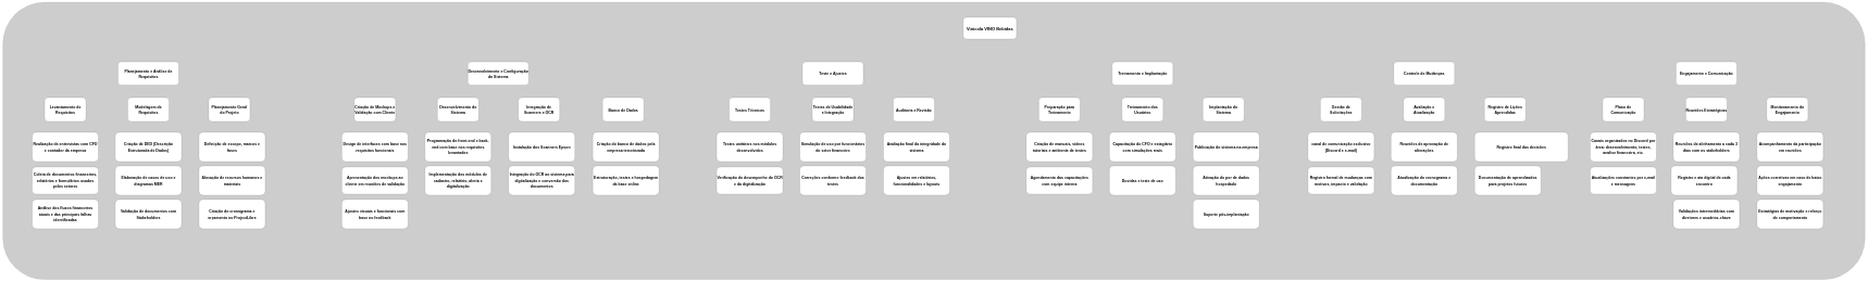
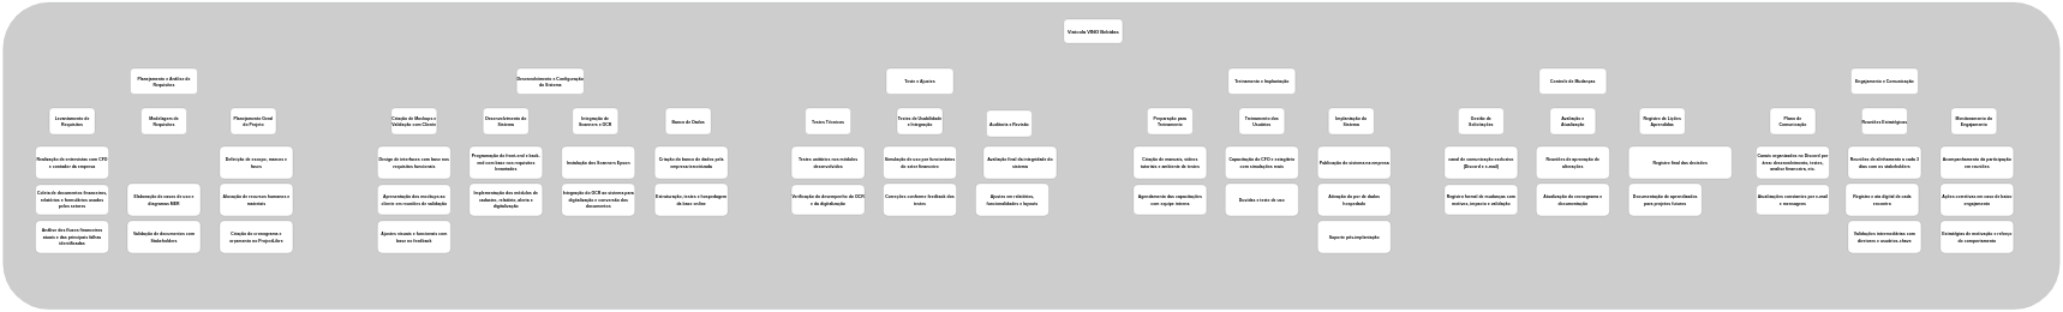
  <mxCell id="0" />
  <mxCell id="1" parent="0" />
  <mxCell id="2" value="" style="rounded=1;whiteSpace=wrap;html=1;fillColor=#B8B8B8;strokeColor=#23445d;opacity=70;" vertex="1" parent="1"><mxGeometry x="20" y="20" width="17140" height="2560" as="geometry" /></mxCell>
  <mxCell id="3" value="&lt;font style=&quot;font-size: 40px;&quot;&gt;Vinicola VINO Bebidas&lt;/font&gt;" style="rounded=1;whiteSpace=wrap;html=1;fontSize=46;fontStyle=1" vertex="1" parent="1"><mxGeometry x="8860" y="160" width="490" height="200" as="geometry" /></mxCell>
  <mxCell id="4" value="&lt;font style=&quot;font-size: 35px;&quot;&gt;Planejamento e Análise de Requisitos&lt;/font&gt;" style="rounded=1;whiteSpace=wrap;html=1;fontSize=46;fontStyle=1" vertex="1" parent="1"><mxGeometry x="1080" y="570" width="560" height="215" as="geometry" /></mxCell>
  <mxCell id="5" value="&lt;font style=&quot;font-size: 35px;&quot;&gt;Levantamento de Requisitos&lt;/font&gt;" style="rounded=1;whiteSpace=wrap;html=1;fontSize=46;fontStyle=1" vertex="1" parent="1"><mxGeometry x="405" y="900" width="380" height="220" as="geometry" /></mxCell>
  <mxCell id="6" value="&lt;font style=&quot;font-size: 35px;&quot;&gt;Realização de entrevistas com CFO e contador da empresa&lt;/font&gt;&lt;span style=&quot;color: rgba(0, 0, 0, 0); font-family: monospace; font-size: 0px; text-align: start; white-space: nowrap;&quot;&gt;%3CmxGraphModel%3E%3Croot%3E%3CmxCell%20id%3D%220%22%2F%3E%3CmxCell%20id%3D%221%22%20parent%3D%220%22%2F%3E%3CmxCell%20id%3D%222%22%20value%3D%22%26lt%3Bfont%20style%3D%26quot%3Bfont-size%3A%2035px%3B%26quot%3B%26gt%3BLevantamento%20de%20Requisitos%26lt%3B%2Ffont%26gt%3B%22%20style%3D%22rounded%3D1%3BwhiteSpace%3Dwrap%3Bhtml%3D1%3BfontSize%3D46%3B%22%20vertex%3D%221%22%20parent%3D%221%22%3E%3CmxGeometry%20x%3D%22350%22%20y%3D%221010%22%20width%3D%22740%22%20height%3D%22240%22%20as%3D%22geometry%22%2F%3E%3C%2FmxCell%3E%3C%2Froot%3E%3C%2FmxGraphModel%3E&lt;/span&gt;" style="rounded=1;whiteSpace=wrap;html=1;fontSize=46;fontStyle=1" vertex="1" parent="1"><mxGeometry x="290" y="1220" width="610" height="270" as="geometry" /></mxCell>
  <mxCell id="7" value="&lt;font style=&quot;font-size: 35px;&quot;&gt;Coleta de documentos financeiros, relatórios e formulários usados pelos setores&lt;/font&gt;" style="rounded=1;whiteSpace=wrap;html=1;fontSize=46;fontStyle=1" vertex="1" parent="1"><mxGeometry x="290" y="1540" width="610" height="250" as="geometry" /></mxCell>
  <mxCell id="8" value="&lt;font style=&quot;font-size: 35px;&quot;&gt;Análise dos fluxos financeiros atuais e das principais falhas identificadas&lt;/font&gt;" style="rounded=1;whiteSpace=wrap;html=1;fontSize=46;fontStyle=1" vertex="1" parent="1"><mxGeometry x="290" y="1840" width="610" height="270" as="geometry" /></mxCell>
- <mxCell id="9" value="&lt;span style=&quot;font-size: 35px;&quot;&gt;Criação de DED (Descrição Estruturada de Dados)&lt;/span&gt;" style="rounded=1;whiteSpace=wrap;html=1;fontSize=46;fontStyle=1" vertex="1" parent="1"><mxGeometry x="1055" y="1220" width="610" height="270" as="geometry" /></mxCell>
  <mxCell id="10" value="&lt;span style=&quot;font-size: 35px;&quot;&gt;Elaboração de casos de uso e diagramas MER&lt;/span&gt;" style="rounded=1;whiteSpace=wrap;html=1;fontSize=46;fontStyle=1" vertex="1" parent="1"><mxGeometry x="1055" y="1530" width="610" height="270" as="geometry" /></mxCell>
  <mxCell id="11" value="&lt;span style=&quot;font-size: 35px;&quot;&gt;Validação de documentos com Stakeholders&lt;/span&gt;" style="rounded=1;whiteSpace=wrap;html=1;fontSize=46;fontStyle=1" vertex="1" parent="1"><mxGeometry x="1055" y="1840" width="610" height="270" as="geometry" /></mxCell>
  <mxCell id="12" value="&lt;font style=&quot;font-size: 35px;&quot;&gt;Modelagem de Requisitos&lt;/font&gt;" style="rounded=1;whiteSpace=wrap;html=1;fontSize=46;fontStyle=1" vertex="1" parent="1"><mxGeometry x="1170" y="900" width="380" height="220" as="geometry" /></mxCell>
  <mxCell id="13" value="&lt;font style=&quot;font-size: 35px;&quot;&gt;Planejamento Geral do Projeto&lt;/font&gt;" style="rounded=1;whiteSpace=wrap;html=1;fontSize=46;fontStyle=1" vertex="1" parent="1"><mxGeometry x="1915" y="900" width="380" height="220" as="geometry" /></mxCell>
  <mxCell id="14" value="&lt;span style=&quot;font-size: 35px;&quot;&gt;Definição de escopo, marcos e fases&lt;/span&gt;" style="rounded=1;whiteSpace=wrap;html=1;fontSize=46;fontStyle=1" vertex="1" parent="1"><mxGeometry x="1825" y="1220" width="610" height="270" as="geometry" /></mxCell>
  <mxCell id="15" value="&lt;span style=&quot;font-size: 35px;&quot;&gt;Alocação de recursos humanos e materiais&lt;/span&gt;" style="rounded=1;whiteSpace=wrap;html=1;fontSize=46;fontStyle=1" vertex="1" parent="1"><mxGeometry x="1825" y="1530" width="610" height="270" as="geometry" /></mxCell>
  <mxCell id="16" value="&lt;span style=&quot;font-size: 35px;&quot;&gt;Criação do cronograma e orçamento no ProjectLibre&lt;/span&gt;" style="rounded=1;whiteSpace=wrap;html=1;fontSize=46;fontStyle=1" vertex="1" parent="1"><mxGeometry x="1825" y="1840" width="610" height="270" as="geometry" /></mxCell>
  <mxCell id="17" value="&lt;font style=&quot;font-size: 35px;&quot;&gt;Desenvolvimento e Configuração do Sistema&lt;/font&gt;" style="rounded=1;whiteSpace=wrap;html=1;fontSize=46;fontStyle=1" vertex="1" parent="1"><mxGeometry x="4300" y="570" width="560" height="215" as="geometry" /></mxCell>
  <mxCell id="18" value="&lt;font style=&quot;font-size: 35px;&quot;&gt;Criação de Mockups e Validação com Cliente&lt;/font&gt;" style="rounded=1;whiteSpace=wrap;html=1;fontSize=46;fontStyle=1" vertex="1" parent="1"><mxGeometry x="3255" y="900" width="380" height="220" as="geometry" /></mxCell>
  <mxCell id="19" value="&lt;span style=&quot;font-size: 35px;&quot;&gt;Design de interfaces com base nos requisitos funcionais&lt;/span&gt;" style="rounded=1;whiteSpace=wrap;html=1;fontSize=46;fontStyle=1" vertex="1" parent="1"><mxGeometry x="3140" y="1220" width="610" height="270" as="geometry" /></mxCell>
  <mxCell id="20" value="&lt;font style=&quot;font-size: 35px;&quot;&gt;Apresentação dos mockups ao cliente em reuniões de validação&lt;/font&gt;" style="rounded=1;whiteSpace=wrap;html=1;fontSize=46;fontStyle=1" vertex="1" parent="1"><mxGeometry x="3140" y="1540" width="610" height="250" as="geometry" /></mxCell>
  <mxCell id="21" value="&lt;font style=&quot;font-size: 35px;&quot;&gt;Ajustes visuais e funcionais com base no feedback&lt;/font&gt;" style="rounded=1;whiteSpace=wrap;html=1;fontSize=46;fontStyle=1" vertex="1" parent="1"><mxGeometry x="3140" y="1840" width="610" height="270" as="geometry" /></mxCell>
  <mxCell id="22" value="&lt;span style=&quot;font-size: 35px;&quot;&gt;Programação do front-end e back-end com base nos requisitos levantados&lt;/span&gt;" style="rounded=1;whiteSpace=wrap;html=1;fontSize=46;fontStyle=1" vertex="1" parent="1"><mxGeometry x="3905" y="1220" width="610" height="270" as="geometry" /></mxCell>
  <mxCell id="23" value="&lt;span style=&quot;font-size: 35px;&quot;&gt;Implementação dos módulos de cadastro, relatório, alerta e digitalização&lt;/span&gt;" style="rounded=1;whiteSpace=wrap;html=1;fontSize=46;fontStyle=1" vertex="1" parent="1"><mxGeometry x="3905" y="1530" width="610" height="270" as="geometry" /></mxCell>
  <mxCell id="24" value="&lt;font style=&quot;font-size: 35px;&quot;&gt;Desenvolvimento do Sistema&lt;/font&gt;" style="rounded=1;whiteSpace=wrap;html=1;fontSize=46;fontStyle=1" vertex="1" parent="1"><mxGeometry x="4020" y="900" width="380" height="220" as="geometry" /></mxCell>
  <mxCell id="25" value="&lt;font style=&quot;font-size: 35px;&quot;&gt;Integração de Scanners e OCR&lt;/font&gt;" style="rounded=1;whiteSpace=wrap;html=1;fontSize=46;fontStyle=1" vertex="1" parent="1"><mxGeometry x="4765" y="900" width="380" height="220" as="geometry" /></mxCell>
  <mxCell id="26" value="&lt;span style=&quot;font-size: 35px;&quot;&gt;Instalação dos Scanners Epson&lt;/span&gt;" style="rounded=1;whiteSpace=wrap;html=1;fontSize=46;fontStyle=1" vertex="1" parent="1"><mxGeometry x="4675" y="1220" width="610" height="270" as="geometry" /></mxCell>
  <mxCell id="27" value="&lt;span style=&quot;font-size: 35px;&quot;&gt;Integração do OCR ao sistema para digitalização e conversão dos documentos&lt;/span&gt;" style="rounded=1;whiteSpace=wrap;html=1;fontSize=46;fontStyle=1" vertex="1" parent="1"><mxGeometry x="4675" y="1530" width="610" height="270" as="geometry" /></mxCell>
  <mxCell id="28" value="&lt;font style=&quot;font-size: 35px;&quot;&gt;Banco de Dados&lt;/font&gt;" style="rounded=1;whiteSpace=wrap;html=1;fontSize=46;fontStyle=1" vertex="1" parent="1"><mxGeometry x="5540" y="900" width="380" height="220" as="geometry" /></mxCell>
  <mxCell id="29" value="&lt;span style=&quot;font-size: 35px;&quot;&gt;Criação do banco de dados pela empresa terceirizada&lt;/span&gt;" style="rounded=1;whiteSpace=wrap;html=1;fontSize=46;fontStyle=1" vertex="1" parent="1"><mxGeometry x="5450" y="1220" width="610" height="270" as="geometry" /></mxCell>
  <mxCell id="30" value="&lt;span style=&quot;font-size: 35px;&quot;&gt;Estruturação, testes e hospedagem da base online&lt;/span&gt;" style="rounded=1;whiteSpace=wrap;html=1;fontSize=46;fontStyle=1" vertex="1" parent="1"><mxGeometry x="5450" y="1530" width="610" height="270" as="geometry" /></mxCell>
  <mxCell id="31" value="&lt;font style=&quot;font-size: 35px;&quot;&gt;Testes Técnicos&lt;/font&gt;" style="rounded=1;whiteSpace=wrap;html=1;fontSize=46;fontStyle=1" vertex="1" parent="1"><mxGeometry x="6705" y="900" width="380" height="220" as="geometry" /></mxCell>
  <mxCell id="32" value="&lt;span style=&quot;font-size: 35px;&quot;&gt;Testes unitários nos módulos desenvolvidos&lt;/span&gt;" style="rounded=1;whiteSpace=wrap;html=1;fontSize=46;fontStyle=1" vertex="1" parent="1"><mxGeometry x="6590" y="1220" width="610" height="270" as="geometry" /></mxCell>
  <mxCell id="33" value="&lt;font style=&quot;font-size: 35px;&quot;&gt;Verificação do desempenho do OCR e da digitalização&lt;/font&gt;" style="rounded=1;whiteSpace=wrap;html=1;fontSize=46;fontStyle=1" vertex="1" parent="1"><mxGeometry x="6590" y="1540" width="610" height="250" as="geometry" /></mxCell>
  <mxCell id="34" value="&lt;span style=&quot;font-size: 35px;&quot;&gt;Simulação de uso por funcionários do setor financeiro&lt;/span&gt;" style="rounded=1;whiteSpace=wrap;html=1;fontSize=46;fontStyle=1" vertex="1" parent="1"><mxGeometry x="7355" y="1220" width="610" height="270" as="geometry" /></mxCell>
  <mxCell id="35" value="&lt;span style=&quot;font-size: 35px;&quot;&gt;Correções conforme feedback dos testes&lt;/span&gt;" style="rounded=1;whiteSpace=wrap;html=1;fontSize=46;fontStyle=1" vertex="1" parent="1"><mxGeometry x="7355" y="1530" width="610" height="270" as="geometry" /></mxCell>
  <mxCell id="36" value="&lt;font style=&quot;font-size: 35px;&quot;&gt;Testes de Usabilidade e Integração&lt;/font&gt;" style="rounded=1;whiteSpace=wrap;html=1;fontSize=46;fontStyle=1" vertex="1" parent="1"><mxGeometry x="7470" y="900" width="380" height="220" as="geometry" /></mxCell>
- <mxCell id="37" value="&lt;font style=&quot;font-size: 35px;&quot;&gt;Auditoria e Revisão&lt;/font&gt;" style="rounded=1;whiteSpace=wrap;html=1;fontSize=46;fontStyle=1" vertex="1" parent="1"><mxGeometry x="8215" y="900" width="380" height="220" as="geometry" /></mxCell>
- <mxCell id="38" value="&lt;span style=&quot;font-size: 35px;&quot;&gt;Avaliação final da integridade do sistema&lt;/span&gt;" style="rounded=1;whiteSpace=wrap;html=1;fontSize=46;fontStyle=1" vertex="1" parent="1"><mxGeometry x="8125" y="1220" width="610" height="270" as="geometry" /></mxCell>
+ <mxCell id="37" value="&lt;font style=&quot;font-size: 35px;&quot;&gt;Auditoria e Revisão&lt;/font&gt;" style="rounded=1;whiteSpace=wrap;html=1;fontSize=46;fontStyle=1" vertex="1" parent="1"><mxGeometry x="8215" y="920" width="380" height="220" as="geometry" /></mxCell>
+ <mxCell id="38" value="&lt;span style=&quot;font-size: 35px;&quot;&gt;Avaliação final da integridade do sistema&lt;/span&gt;" style="rounded=1;whiteSpace=wrap;html=1;fontSize=46;fontStyle=1" vertex="1" parent="1"><mxGeometry x="8190" y="1220" width="610" height="270" as="geometry" /></mxCell>
  <mxCell id="39" value="&lt;span style=&quot;font-size: 35px;&quot;&gt;Ajustes em relatórios, funcionalidades e layouts&lt;/span&gt;" style="rounded=1;whiteSpace=wrap;html=1;fontSize=46;fontStyle=1" vertex="1" parent="1"><mxGeometry x="8125" y="1530" width="610" height="270" as="geometry" /></mxCell>
  <mxCell id="40" value="&lt;font style=&quot;font-size: 35px;&quot;&gt;Teste e Ajustes&lt;/font&gt;" style="rounded=1;whiteSpace=wrap;html=1;fontSize=46;fontStyle=1" vertex="1" parent="1"><mxGeometry x="7380" y="570" width="560" height="215" as="geometry" /></mxCell>
  <mxCell id="41" value="&lt;font style=&quot;font-size: 35px;&quot;&gt;Treinamento e Implantação&lt;/font&gt;" style="rounded=1;whiteSpace=wrap;html=1;fontSize=46;fontStyle=1" vertex="1" parent="1"><mxGeometry x="10230" y="570" width="560" height="215" as="geometry" /></mxCell>
  <mxCell id="42" value="&lt;font style=&quot;font-size: 35px;&quot;&gt;Preparação para Treinamento&lt;/font&gt;" style="rounded=1;whiteSpace=wrap;html=1;fontSize=46;fontStyle=1" vertex="1" parent="1"><mxGeometry x="9555" y="900" width="380" height="220" as="geometry" /></mxCell>
  <mxCell id="43" value="&lt;span style=&quot;font-size: 35px;&quot;&gt;Criação de manuais, videos tutoriais e ambiente de testes&lt;/span&gt;" style="rounded=1;whiteSpace=wrap;html=1;fontSize=46;fontStyle=1" vertex="1" parent="1"><mxGeometry x="9440" y="1220" width="610" height="270" as="geometry" /></mxCell>
  <mxCell id="44" value="&lt;font style=&quot;font-size: 35px;&quot;&gt;Agendamento das capacitações com equipe interna&lt;/font&gt;" style="rounded=1;whiteSpace=wrap;html=1;fontSize=46;fontStyle=1" vertex="1" parent="1"><mxGeometry x="9440" y="1540" width="610" height="250" as="geometry" /></mxCell>
  <mxCell id="45" value="&lt;span style=&quot;font-size: 35px;&quot;&gt;Capacitação do CFO e estagiário com simulações reais&lt;/span&gt;" style="rounded=1;whiteSpace=wrap;html=1;fontSize=46;fontStyle=1" vertex="1" parent="1"><mxGeometry x="10205" y="1220" width="610" height="270" as="geometry" /></mxCell>
  <mxCell id="46" value="&lt;span style=&quot;font-size: 35px;&quot;&gt;Duvidas e teste de uso&lt;/span&gt;" style="rounded=1;whiteSpace=wrap;html=1;fontSize=46;fontStyle=1" vertex="1" parent="1"><mxGeometry x="10205" y="1530" width="610" height="270" as="geometry" /></mxCell>
  <mxCell id="47" value="&lt;font style=&quot;font-size: 35px;&quot;&gt;Treinamento dos Usuários&lt;/font&gt;" style="rounded=1;whiteSpace=wrap;html=1;fontSize=46;fontStyle=1" vertex="1" parent="1"><mxGeometry x="10320" y="900" width="380" height="220" as="geometry" /></mxCell>
  <mxCell id="48" value="&lt;font style=&quot;font-size: 35px;&quot;&gt;Implantação do Sistema&lt;/font&gt;" style="rounded=1;whiteSpace=wrap;html=1;fontSize=46;fontStyle=1" vertex="1" parent="1"><mxGeometry x="11065" y="900" width="380" height="220" as="geometry" /></mxCell>
  <mxCell id="49" value="&lt;span style=&quot;font-size: 35px;&quot;&gt;Publicação do sistema na empresa&lt;/span&gt;" style="rounded=1;whiteSpace=wrap;html=1;fontSize=46;fontStyle=1" vertex="1" parent="1"><mxGeometry x="10975" y="1220" width="610" height="270" as="geometry" /></mxCell>
  <mxCell id="50" value="&lt;span style=&quot;font-size: 35px;&quot;&gt;Ativação do por de dados hospedado&lt;/span&gt;" style="rounded=1;whiteSpace=wrap;html=1;fontSize=46;fontStyle=1" vertex="1" parent="1"><mxGeometry x="10975" y="1530" width="610" height="270" as="geometry" /></mxCell>
  <mxCell id="51" value="&lt;span style=&quot;font-size: 35px;&quot;&gt;Suporte pós-implantação&lt;/span&gt;" style="rounded=1;whiteSpace=wrap;html=1;fontSize=46;fontStyle=1" vertex="1" parent="1"><mxGeometry x="10975" y="1840" width="610" height="270" as="geometry" /></mxCell>
  <mxCell id="52" value="&lt;font style=&quot;font-size: 35px;&quot;&gt;Gestão de Solicitações&lt;/font&gt;" style="rounded=1;whiteSpace=wrap;html=1;fontSize=46;fontStyle=1" vertex="1" parent="1"><mxGeometry x="12147" y="900" width="380" height="220" as="geometry" /></mxCell>
  <mxCell id="53" value="&lt;span style=&quot;font-size: 35px;&quot;&gt;canal de comunicação exclusivo (Discord e e-mail)&lt;/span&gt;" style="rounded=1;whiteSpace=wrap;html=1;fontSize=46;fontStyle=1" vertex="1" parent="1"><mxGeometry x="12032" y="1220" width="610" height="270" as="geometry" /></mxCell>
  <mxCell id="54" value="&lt;font style=&quot;font-size: 35px;&quot;&gt;Registro formal de mudanças com motivos, impacto e validação&lt;/font&gt;" style="rounded=1;whiteSpace=wrap;html=1;fontSize=46;fontStyle=1" vertex="1" parent="1"><mxGeometry x="12032" y="1540" width="610" height="250" as="geometry" /></mxCell>
  <mxCell id="55" value="&lt;span style=&quot;font-size: 35px;&quot;&gt;Reuniões de aprovação de alterações&lt;/span&gt;" style="rounded=1;whiteSpace=wrap;html=1;fontSize=46;fontStyle=1" vertex="1" parent="1"><mxGeometry x="12797" y="1220" width="610" height="270" as="geometry" /></mxCell>
  <mxCell id="56" value="&lt;span style=&quot;font-size: 35px;&quot;&gt;Atualização do cronograma e documentação&lt;/span&gt;" style="rounded=1;whiteSpace=wrap;html=1;fontSize=46;fontStyle=1" vertex="1" parent="1"><mxGeometry x="12797" y="1530" width="610" height="270" as="geometry" /></mxCell>
  <mxCell id="57" value="&lt;font style=&quot;font-size: 35px;&quot;&gt;Avaliação e Atualização&lt;/font&gt;" style="rounded=1;whiteSpace=wrap;html=1;fontSize=46;fontStyle=1" vertex="1" parent="1"><mxGeometry x="12912" y="900" width="380" height="220" as="geometry" /></mxCell>
  <mxCell id="58" value="&lt;font style=&quot;font-size: 35px;&quot;&gt;Registro de Lições Aprendidas&lt;/font&gt;" style="rounded=1;whiteSpace=wrap;html=1;fontSize=46;fontStyle=1" vertex="1" parent="1"><mxGeometry x="13657" y="900" width="380" height="220" as="geometry" /></mxCell>
  <mxCell id="59" value="&lt;span style=&quot;font-size: 35px;&quot;&gt;Registro final das decisões&lt;/span&gt;" style="rounded=1;whiteSpace=wrap;html=1;fontSize=46;fontStyle=1" vertex="1" parent="1"><mxGeometry x="13567" y="1220" width="860" height="270" as="geometry" /></mxCell>
  <mxCell id="60" value="&lt;span style=&quot;font-size: 35px;&quot;&gt;Documentação de aprendizados para projetos futuros&lt;/span&gt;" style="rounded=1;whiteSpace=wrap;html=1;fontSize=46;fontStyle=1" vertex="1" parent="1"><mxGeometry x="13567" y="1530" width="610" height="270" as="geometry" /></mxCell>
  <mxCell id="61" value="&lt;font style=&quot;font-size: 35px;&quot;&gt;Controle de Mudanças&lt;/font&gt;" style="rounded=1;whiteSpace=wrap;html=1;fontSize=46;fontStyle=1" vertex="1" parent="1"><mxGeometry x="12822" y="570" width="560" height="215" as="geometry" /></mxCell>
  <mxCell id="62" value="&lt;font style=&quot;font-size: 35px;&quot;&gt;Engajamento e Comunicação&lt;/font&gt;" style="rounded=1;whiteSpace=wrap;html=1;fontSize=46;fontStyle=1" vertex="1" parent="1"><mxGeometry x="15420" y="570" width="560" height="215" as="geometry" /></mxCell>
  <mxCell id="63" value="&lt;font style=&quot;font-size: 35px;&quot;&gt;Plano de Comunicação&lt;/font&gt;" style="rounded=1;whiteSpace=wrap;html=1;fontSize=46;fontStyle=1" vertex="1" parent="1"><mxGeometry x="14745" y="900" width="380" height="220" as="geometry" /></mxCell>
  <mxCell id="64" value="&lt;span style=&quot;font-size: 35px;&quot;&gt;Canais organizados no Discord por área: desenvolvimento, testes, analise financeira, etc.&lt;/span&gt;" style="rounded=1;whiteSpace=wrap;html=1;fontSize=46;fontStyle=1" vertex="1" parent="1"><mxGeometry x="14630" y="1220" width="610" height="270" as="geometry" /></mxCell>
  <mxCell id="65" value="&lt;font style=&quot;font-size: 35px;&quot;&gt;Atualizações constantes por e-mail e mensagens&lt;/font&gt;" style="rounded=1;whiteSpace=wrap;html=1;fontSize=46;fontStyle=1" vertex="1" parent="1"><mxGeometry x="14630" y="1540" width="610" height="250" as="geometry" /></mxCell>
  <mxCell id="66" value="&lt;span style=&quot;font-size: 35px;&quot;&gt;Reuniões de alinhamento a cada 3 dias com os stakeholders&lt;/span&gt;" style="rounded=1;whiteSpace=wrap;html=1;fontSize=46;fontStyle=1" vertex="1" parent="1"><mxGeometry x="15395" y="1220" width="610" height="270" as="geometry" /></mxCell>
  <mxCell id="67" value="&lt;span style=&quot;font-size: 35px;&quot;&gt;Registro e ata digital de cada encontro&lt;/span&gt;" style="rounded=1;whiteSpace=wrap;html=1;fontSize=46;fontStyle=1" vertex="1" parent="1"><mxGeometry x="15375" y="1530" width="610" height="270" as="geometry" /></mxCell>
  <mxCell id="68" value="&lt;span style=&quot;font-size: 35px;&quot;&gt;Validações intermediárias com diretores e usuários-chave&lt;/span&gt;" style="rounded=1;whiteSpace=wrap;html=1;fontSize=46;fontStyle=1" vertex="1" parent="1"><mxGeometry x="15395" y="1840" width="610" height="270" as="geometry" /></mxCell>
  <mxCell id="69" value="&lt;font style=&quot;font-size: 35px;&quot;&gt;Reuniões Estratégicas&lt;/font&gt;" style="rounded=1;whiteSpace=wrap;html=1;fontSize=46;fontStyle=1" vertex="1" parent="1"><mxGeometry x="15510" y="900" width="380" height="220" as="geometry" /></mxCell>
  <mxCell id="70" value="&lt;font style=&quot;font-size: 35px;&quot;&gt;Monitoramento do Engajamento&lt;/font&gt;" style="rounded=1;whiteSpace=wrap;html=1;fontSize=46;fontStyle=1" vertex="1" parent="1"><mxGeometry x="16255" y="900" width="380" height="220" as="geometry" /></mxCell>
  <mxCell id="71" value="&lt;span style=&quot;font-size: 35px;&quot;&gt;Acompanhamento da participação em reuniões&lt;/span&gt;" style="rounded=1;whiteSpace=wrap;html=1;fontSize=46;fontStyle=1" vertex="1" parent="1"><mxGeometry x="16165" y="1220" width="610" height="270" as="geometry" /></mxCell>
  <mxCell id="72" value="&lt;span style=&quot;font-size: 35px;&quot;&gt;Ações corretivas em caso de baixo engajamento&lt;/span&gt;" style="rounded=1;whiteSpace=wrap;html=1;fontSize=46;fontStyle=1" vertex="1" parent="1"><mxGeometry x="16165" y="1530" width="610" height="270" as="geometry" /></mxCell>
  <mxCell id="73" value="&lt;span style=&quot;font-size: 35px;&quot;&gt;Estratégias de motivação e reforço do comportamento&lt;/span&gt;" style="rounded=1;whiteSpace=wrap;html=1;fontSize=46;fontStyle=1" vertex="1" parent="1"><mxGeometry x="16165" y="1840" width="610" height="270" as="geometry" /></mxCell>
